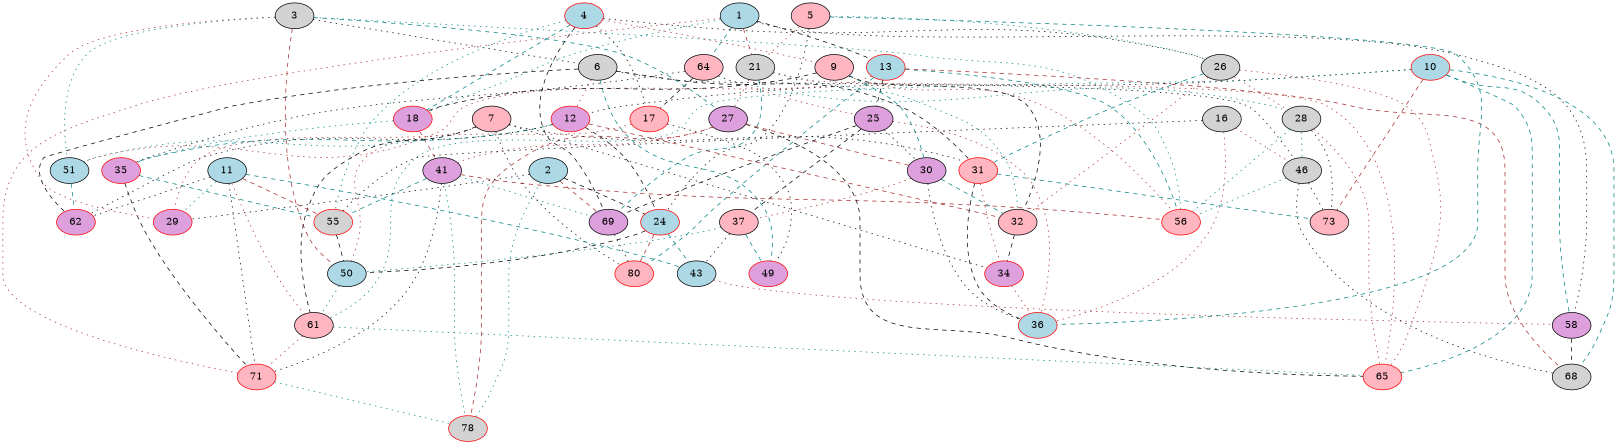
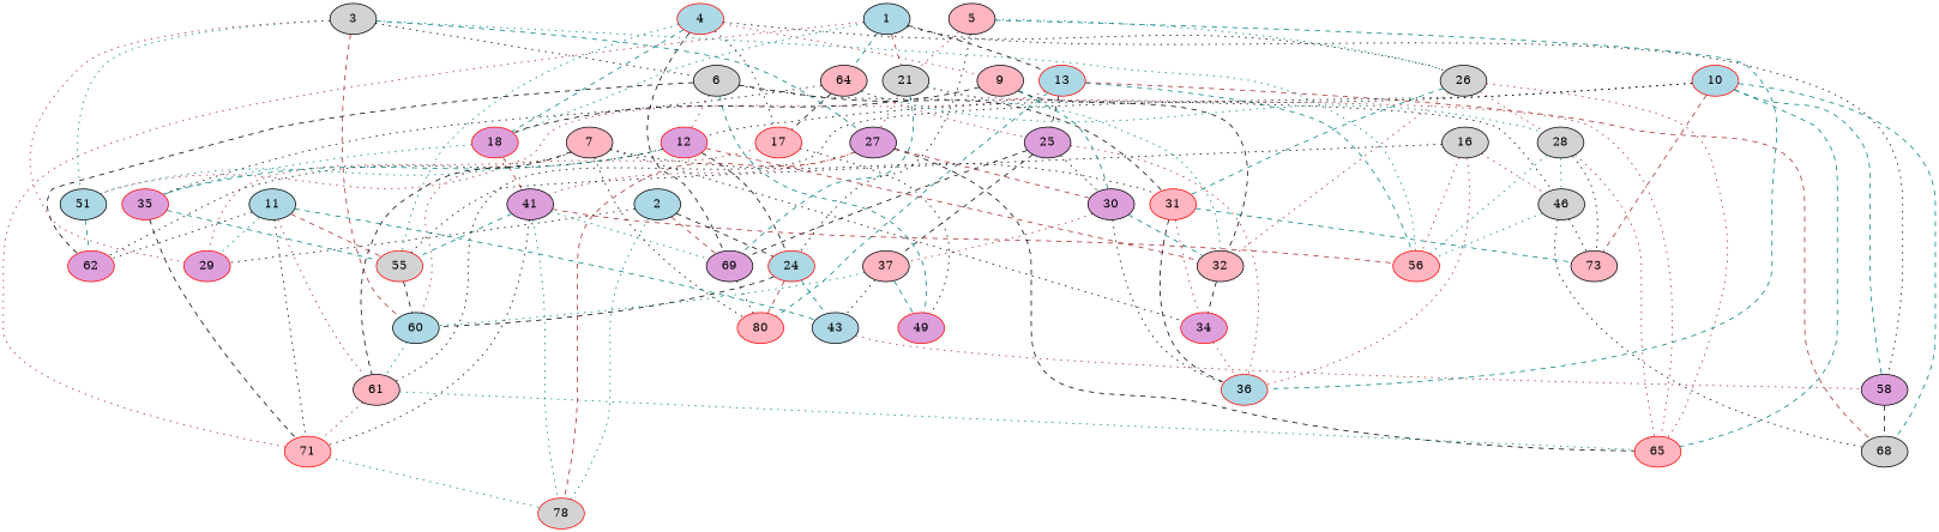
  graph {
    node [color=black fillcolor=lightpink style=filled]
    edge [color=black style=dotted]
    1 [fillcolor=lightblue super="+33"]
    13 [color=red fillcolor=lightblue super="+19"]
    n3 [label=64 super="+20"]
    18 [color=red fillcolor=plum super="+48"]
    21 [fillcolor=lightgrey super="+74"]
    58 [fillcolor=plum super="+63"]
    71 [color=red super="+76"]
    51 [fillcolor=lightblue]
    56 [color=red super="+57"]
    80 [color=red]
    68 [fillcolor=lightgrey super="+70"]
    n12 [fillcolor=plum label=25 super="+52"]
    17 [color=red]
    35 [color=red fillcolor=plum super="+59"]
    28 [fillcolor=lightgrey super="+53"]
    41 [fillcolor=plum super="+47"]
    69 [fillcolor=plum super="+81"]
    27 [fillcolor=plum super="+54"]
    32 [super="+40"]
    65 [color=red super="+66"]
    78 [color=red fillcolor=lightgrey]
    24 [color=red fillcolor=lightblue super="+67"]
-   60 [fillcolor=lightblue super="+82" label=50]
+   60 [fillcolor=lightblue super="+82"]
    43 [fillcolor=lightblue]
    2 [fillcolor=lightblue]
    29 [color=red fillcolor=plum]
    3 [fillcolor=lightgrey super="+8"]
    6 [fillcolor=lightgrey super="+25"]
    12 [color=red fillcolor=plum super="+42"]
    31 [color=red super="+39"]
    46 [fillcolor=lightgrey super="+77"]
    49 [color=red fillcolor=plum]
    62 [color=red fillcolor=plum]
    30 [fillcolor=plum super="+50"]
    61 [super="+72"]
    4 [color=red fillcolor=lightblue super="+15"]
    9
    26 [fillcolor=lightgrey super="+44"]
    55 [color=red fillcolor=lightgrey super="+75"]
    5
    36 [color=red fillcolor=lightblue super="+64"]
    34 [color=red fillcolor=plum]
    73
    7 [super="+79"]
    37 [super="+45"]
    10 [color=red fillcolor=lightblue super="+38"]
    11 [fillcolor=lightblue super="+23"]
    16 [fillcolor=lightgrey]
    1 -- 13 [style=dashed]
    1 -- n3 [color=teal style=dashed]
    1 -- 18 [color=teal]
    1 -- 21 [color=brown style=dashed]
    1 -- 58
    1 -- 71 [color=brown]
    13 -- 51 [color=brown]
    13 -- 56 [color=teal style=dashed]
    13 -- 80 [color=teal style=dashed]
    13 -- 68 [color=brown style=dashed]
    13 -- n12 [style=dashed]
    n3 -- n12 [color=brown]
    n3 -- 17 [style=dashed]
    n3 -- 35 [weight=2]
    n3 -- 28 [color=teal]
    18 -- 35 [color=teal]
    18 -- 41 [color=brown style=dashed]
    21 -- 69 [color=teal style=dashed]
    21 -- 27 [color=brown]
    21 -- 32 [color=teal]
    21 -- 65 [color=brown]
    58 -- 68 [style=dashed weight=3]
    71 -- 78 [color=teal]
    51 -- 62 [color=teal style=dashed]
    n12 -- 69 [style=dashed]
    n12 -- 30
    n12 -- 36 [color=brown]
    n12 -- 37 [style=dashed]
    17 -- 60 [color=brown]
    17 -- 49
    35 -- 71 [style=dashed]
    35 -- 55 [color=teal style=dashed]
    28 -- 56 [color=teal]
    28 -- 65 [color=brown]
    28 -- 46 [color=teal]
    28 -- 73
    41 -- 71
    41 -- 56 [color=brown style=dashed]
    41 -- 69 [color=teal]
    41 -- 78 [color=teal]
    41 -- 55 [color=teal style=dashed]
    69 -- 80
    27 -- 41 [color=brown]
    27 -- 65 [style=dashed]
    27 -- 78 [color=brown style=dashed]
    27 -- 30 [color=brown style=dashed]
    32 -- 34 [style=dashed]
    24 -- 80 [color=brown style=dashed]
    24 -- 60 [style=dashed]
    24 -- 43 [color=teal style=dashed]
    60 -- 61 [color=teal]
    43 -- 58 [color=brown]
    2 -- 69 [color=brown style=dashed]
    2 -- 78 [color=teal]
    2 -- 24 [style=dashed]
    2 -- 29
    3 -- 51 [color=teal]
    3 -- 56 [color=teal]
    3 -- 27 [color=teal style=dashed]
    3 -- 60 [color=brown style=dashed]
    3 -- 29 [color=brown]
    3 -- 6
    6 -- 12 [color=brown]
    6 -- 31 [style=dashed]
    6 -- 46
    6 -- 49 [color=teal style=dashed]
    6 -- 62 [style=dashed]
    12 -- 35 [color=teal style=dashed]
    12 -- 32 [color=brown style=dashed]
    12 -- 24 [style=dashed]
    12 -- 62
    31 -- 36 [style=dashed]
    31 -- 34 [color=brown]
    31 -- 73 [color=teal style=dashed]
    46 -- 56 [color=teal]
    46 -- 68
    46 -- 73
    30 -- 32 [color=teal style=dashed]
    30 -- 36
    30 -- 37 [color=brown]
    61 -- 71 [color=brown]
    61 -- 65 [color=teal]
    4 -- 18 [color=teal style=dashed]
    4 -- 17
    4 -- 69 [style=dashed]
    4 -- 9 [color=brown]
    4 -- 26
    4 -- 55 [color=teal]
    9 -- 18 [style=dashed]
    9 -- 32 [style=dashed]
    9 -- 30 [color=teal style=dashed]
    26 -- 28 [color=brown]
    26 -- 32 [color=brown]
    26 -- 65 [color=brown]
    26 -- 31 [color=teal style=dashed]
    55 -- 60 [style=dashed]
    5 -- 21 [color=brown]
    5 -- 24
    5 -- 26 [color=teal]
    5 -- 36 [color=teal style=dashed]
    34 -- 36 [color=brown]
    7 -- 51 [color=teal]
    7 -- 80
    7 -- 29 [color=brown]
    7 -- 31
    7 -- 61 [style=dashed]
    7 -- 34
    37 -- 60 [color=teal]
    37 -- 43
    37 -- 49 [color=teal style=dashed weight=2]
    10 -- 58 [color=teal style=dashed]
    10 -- 68 [color=teal style=dashed]
    10 -- 65 [color=teal style=dashed]
    10 -- 12
-   10 -- 61 [color=teal]
+   10 -- 61
    10 -- 73 [color=brown style=dashed]
    11 -- 71
    11 -- 43 [color=teal style=dashed]
    11 -- 29 [color=teal]
    11 -- 62
    11 -- 61 [color=brown]
    11 -- 55 [color=brown style=dashed]
-   9 -- 56 [color=brown]
+   16 -- 56 [color=brown]
    16 -- 46 [color=brown]
    16 -- 55
    16 -- 36 [color=brown]
  }
